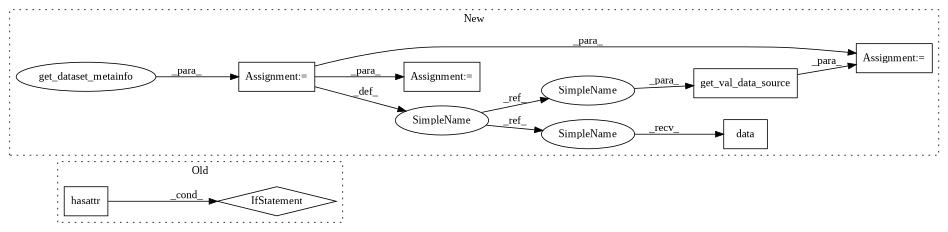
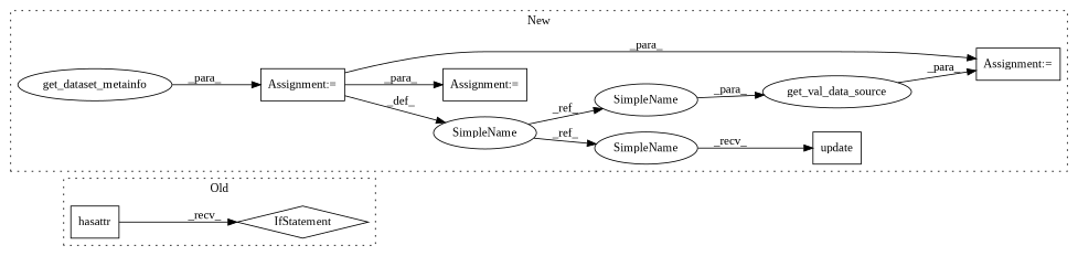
  digraph {
    fontname="Liberation Serif"
    rankdir=LR
    node [a=32 fontname="Liberation Serif" l=11 shape=box]
    edge [fontname="Liberation Serif"]
    n1 [a=25 l=3 label=IfStatement s=4641 shape=diamond]
    n2 [l="8,1" label=hasattr s="4612,4640"]
-   n3 [l="20,1" label=get_val_data_source s="6457,6516"]
+   n3 [l="20,1" label=get_val_data_source s="6457,6516" shape=ellipse]
    n4 [l="21,1" label=get_dataset_metainfo s="5747,5780" shape=ellipse]
-   n5 [l="7,1" label=data s="5799,5810"]
+   n5 [l="7,1" label=update s="5799,5810"]
    n6 [a=42 label=SimpleName s=5735 shape=ellipse]
    n7 [a=7 l=1 label="Assignment:=" s=6654]
    n8 [a=7 l=1 label="Assignment:=" s=6456]
    n9 [a=7 l=1 label="Assignment:=" s=5746]
    n10 [a=42 label=SimpleName s=5787 shape=ellipse]
    n11 [a=42 label=SimpleName s=6477 shape=ellipse]
    subgraph cluster_1 {
      label=Old
      style=dotted
      n1
      n2
    }
    subgraph cluster_2 {
      label=New
      style=dotted
      n3
      n4
      n5
      n6
      n7
      n8
      n9
      n10
      n11
    }
-   n2 -> n1 [label=_cond_]
+   n2 -> n1 [label=_recv_]
    n3 -> n8 [label=_para_]
    n4 -> n9 [label=_para_]
    n6 -> n10 [label=_ref_]
    n6 -> n11 [label=_ref_]
    n9 -> n6 [label=_def_]
    n9 -> n7 [label=_para_]
    n9 -> n8 [label=_para_]
    n10 -> n5 [label=_recv_]
    n11 -> n3 [label=_para_]
  }
